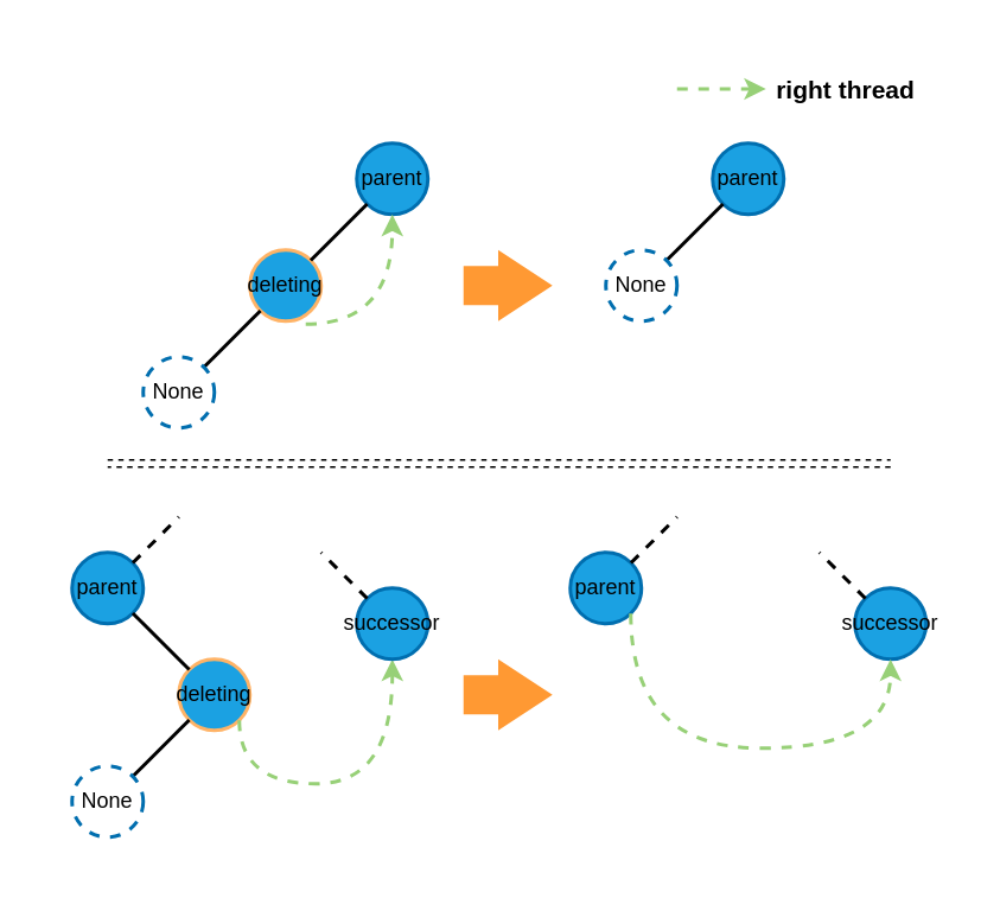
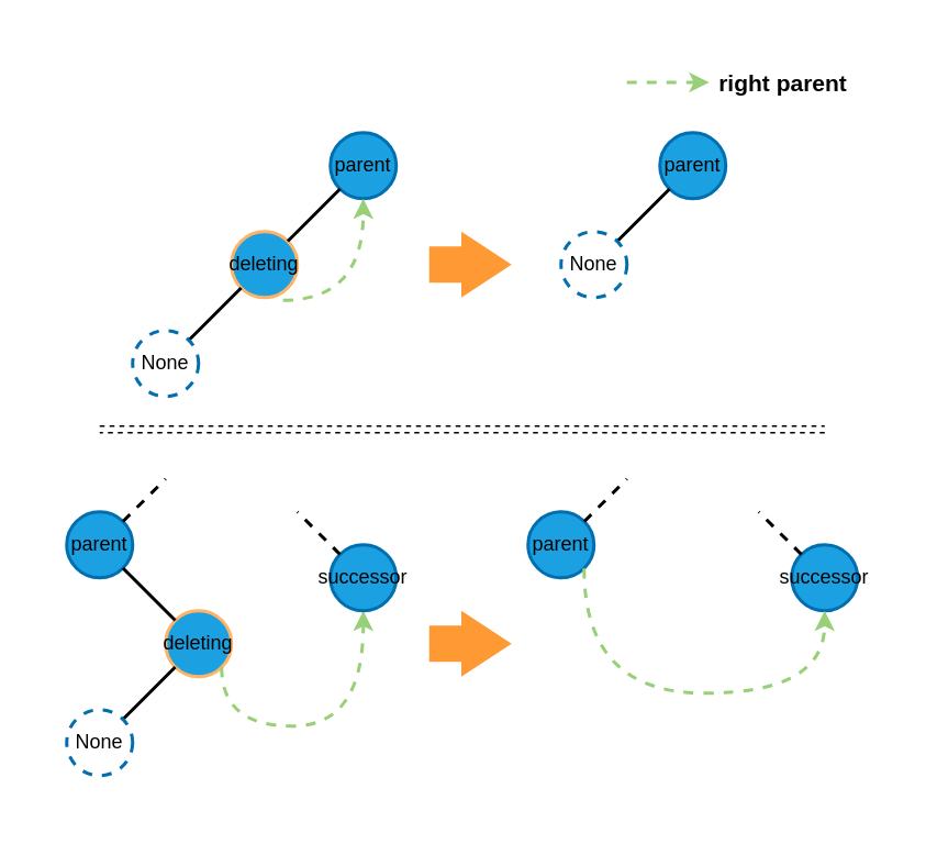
  <mxCell id="0" />
  <mxCell id="1" parent="0" />
  <mxCell id="2" value="" style="rounded=0;whiteSpace=wrap;html=1;fillColor=#FFFFFF;strokeColor=none;" parent="1" vertex="1"><mxGeometry x="20" y="20" width="520" height="470" as="geometry" /></mxCell>
  <mxCell id="3" value="&lt;font color=&quot;#000000&quot;&gt;parent&lt;/font&gt;" style="ellipse;whiteSpace=wrap;html=1;aspect=fixed;strokeColor=#006EAF;strokeWidth=2;fillColor=#1ba1e2;fontColor=#ffffff;" parent="1" vertex="1"><mxGeometry x="200" y="80" width="40" height="40" as="geometry" /></mxCell>
  <mxCell id="4" value="&lt;font color=&quot;#000000&quot;&gt;deleting&lt;/font&gt;" style="ellipse;whiteSpace=wrap;html=1;aspect=fixed;strokeColor=#FFB366;strokeWidth=2;fillColor=#1ba1e2;fontColor=#ffffff;" parent="1" vertex="1"><mxGeometry x="140" y="140" width="40" height="40" as="geometry" /></mxCell>
  <mxCell id="5" value="" style="endArrow=none;html=1;strokeColor=#000000;strokeWidth=2;" parent="1" source="3" target="4" edge="1"><mxGeometry width="50" height="50" relative="1" as="geometry"><mxPoint x="165.858" y="134.142" as="sourcePoint" /><mxPoint x="134.142" y="165.858" as="targetPoint" /></mxGeometry></mxCell>
  <mxCell id="6" value="" style="endArrow=classic;html=1;curved=1;strokeColor=#97D077;strokeWidth=2;dashed=1;exitX=0.783;exitY=1.042;exitDx=0;exitDy=0;entryX=0.5;entryY=1;entryDx=0;entryDy=0;edgeStyle=orthogonalEdgeStyle;exitPerimeter=0;" parent="1" source="4" target="3" edge="1"><mxGeometry width="50" height="50" relative="1" as="geometry"><mxPoint x="134.142" y="194.142" as="sourcePoint" /><mxPoint x="180" y="140" as="targetPoint" /></mxGeometry></mxCell>
  <mxCell id="7" value="" style="endArrow=none;html=1;strokeColor=#000000;strokeWidth=2;" parent="1" source="8" target="4" edge="1"><mxGeometry width="50" height="50" relative="1" as="geometry"><mxPoint x="120" y="200" as="sourcePoint" /><mxPoint x="184.142" y="155.858" as="targetPoint" /></mxGeometry></mxCell>
  <mxCell id="8" value="&lt;font color=&quot;#000000&quot;&gt;None&lt;/font&gt;" style="ellipse;whiteSpace=wrap;html=1;aspect=fixed;strokeColor=#006EAF;strokeWidth=2;fillColor=none;fontColor=#ffffff;dashed=1;" parent="1" vertex="1"><mxGeometry x="80" y="200" width="40" height="40" as="geometry" /></mxCell>
  <mxCell id="9" value="" style="html=1;shadow=0;dashed=0;align=center;verticalAlign=middle;shape=mxgraph.arrows2.arrow;dy=0.45;dx=30.5;notch=0;strokeColor=none;fillColor=#FF9933;" parent="1" vertex="1"><mxGeometry x="260" y="140" width="50" height="40" as="geometry" /></mxCell>
  <mxCell id="10" value="&lt;font color=&quot;#000000&quot;&gt;parent&lt;/font&gt;" style="ellipse;whiteSpace=wrap;html=1;aspect=fixed;strokeColor=#006EAF;strokeWidth=2;fillColor=#1ba1e2;fontColor=#ffffff;" parent="1" vertex="1"><mxGeometry x="400" y="80" width="40" height="40" as="geometry" /></mxCell>
  <mxCell id="11" value="" style="endArrow=none;html=1;strokeColor=#000000;strokeWidth=2;" parent="1" source="12" target="10" edge="1"><mxGeometry width="50" height="50" relative="1" as="geometry"><mxPoint x="360" y="210" as="sourcePoint" /><mxPoint x="385.858" y="184.142" as="targetPoint" /></mxGeometry></mxCell>
  <mxCell id="12" value="&lt;font color=&quot;#000000&quot;&gt;None&lt;/font&gt;" style="ellipse;whiteSpace=wrap;html=1;aspect=fixed;strokeColor=#006EAF;strokeWidth=2;fillColor=none;fontColor=#ffffff;dashed=1;" parent="1" vertex="1"><mxGeometry x="340" y="140" width="40" height="40" as="geometry" /></mxCell>
  <mxCell id="13" value="&lt;font color=&quot;#000000&quot;&gt;parent&lt;/font&gt;" style="ellipse;whiteSpace=wrap;html=1;aspect=fixed;strokeColor=#006EAF;strokeWidth=2;fillColor=#1ba1e2;fontColor=#ffffff;" parent="1" vertex="1"><mxGeometry x="40" y="310" width="40" height="40" as="geometry" /></mxCell>
  <mxCell id="14" value="&lt;font color=&quot;#000000&quot;&gt;deleting&lt;/font&gt;" style="ellipse;whiteSpace=wrap;html=1;aspect=fixed;strokeColor=#FFB366;strokeWidth=2;fillColor=#1ba1e2;fontColor=#ffffff;" parent="1" vertex="1"><mxGeometry x="100" y="370" width="40" height="40" as="geometry" /></mxCell>
  <mxCell id="15" value="" style="endArrow=none;html=1;strokeColor=#000000;strokeWidth=2;" parent="1" source="13" target="14" edge="1"><mxGeometry width="50" height="50" relative="1" as="geometry"><mxPoint x="5.858" y="364.142" as="sourcePoint" /><mxPoint x="-25.858" y="395.858" as="targetPoint" /></mxGeometry></mxCell>
  <mxCell id="16" value="" style="endArrow=none;html=1;strokeColor=#000000;strokeWidth=2;" parent="1" source="17" target="14" edge="1"><mxGeometry width="50" height="50" relative="1" as="geometry"><mxPoint y="430" as="sourcePoint" x="-40" /><mxPoint x="24.142" y="385.858" as="targetPoint" /></mxGeometry></mxCell>
  <mxCell id="17" value="&lt;font color=&quot;#000000&quot;&gt;None&lt;/font&gt;" style="ellipse;whiteSpace=wrap;html=1;aspect=fixed;strokeColor=#006EAF;strokeWidth=2;fillColor=none;fontColor=#ffffff;dashed=1;" parent="1" vertex="1"><mxGeometry x="40" y="430" width="40" height="40" as="geometry" /></mxCell>
  <mxCell id="18" value="" style="endArrow=classic;html=1;curved=1;strokeColor=#97D077;strokeWidth=2;dashed=1;entryX=0.5;entryY=1;entryDx=0;entryDy=0;edgeStyle=orthogonalEdgeStyle;" parent="1" source="14" target="19" edge="1"><mxGeometry width="50" height="50" relative="1" as="geometry"><mxPoint x="150" y="480" as="sourcePoint" /><mxPoint x="198.68" y="368.3" as="targetPoint" /><Array as="points"><mxPoint x="134" y="440" /><mxPoint x="220" y="440" /></Array></mxGeometry></mxCell>
  <mxCell id="19" value="&lt;font color=&quot;#000000&quot;&gt;successor&lt;/font&gt;" style="ellipse;whiteSpace=wrap;html=1;aspect=fixed;strokeColor=#006EAF;strokeWidth=2;fillColor=#1ba1e2;fontColor=#ffffff;" parent="1" vertex="1"><mxGeometry x="200" y="330" width="40" height="40" as="geometry" /></mxCell>
  <mxCell id="20" value="" style="html=1;shadow=0;dashed=0;align=center;verticalAlign=middle;shape=mxgraph.arrows2.arrow;dy=0.45;dx=30.5;notch=0;strokeColor=none;fillColor=#FF9933;" parent="1" vertex="1"><mxGeometry x="260" y="370" width="50" height="40" as="geometry" /></mxCell>
  <mxCell id="21" value="&lt;font color=&quot;#000000&quot;&gt;parent&lt;/font&gt;" style="ellipse;whiteSpace=wrap;html=1;aspect=fixed;strokeColor=#006EAF;strokeWidth=2;fillColor=#1ba1e2;fontColor=#ffffff;" parent="1" vertex="1"><mxGeometry x="320" y="310" width="40" height="40" as="geometry" /></mxCell>
  <mxCell id="22" value="&lt;font color=&quot;#000000&quot;&gt;successor&lt;/font&gt;" style="ellipse;whiteSpace=wrap;html=1;aspect=fixed;strokeColor=#006EAF;strokeWidth=2;fillColor=#1ba1e2;fontColor=#ffffff;" parent="1" vertex="1"><mxGeometry x="480" y="330" width="40" height="40" as="geometry" /></mxCell>
  <mxCell id="23" value="" style="endArrow=classic;html=1;curved=1;strokeColor=#97D077;strokeWidth=2;dashed=1;entryX=0.5;entryY=1;entryDx=0;entryDy=0;edgeStyle=orthogonalEdgeStyle;" parent="1" source="21" target="22" edge="1"><mxGeometry width="50" height="50" relative="1" as="geometry"><mxPoint x="390" y="429.98" as="sourcePoint" /><mxPoint x="438.68" y="368.3" as="targetPoint" /><Array as="points"><mxPoint x="354" y="420" /><mxPoint x="500" y="420" /></Array></mxGeometry></mxCell>
  <mxCell id="24" value="" style="endArrow=none;html=1;strokeColor=#000000;strokeWidth=2;exitX=1;exitY=0;exitDx=0;exitDy=0;dashed=1;" parent="1" source="13" edge="1"><mxGeometry width="50" height="50" relative="1" as="geometry"><mxPoint x="84.142" y="354.142" as="sourcePoint" /><mxPoint x="100" y="290" as="targetPoint" /></mxGeometry></mxCell>
  <mxCell id="25" value="" style="endArrow=none;html=1;strokeColor=#000000;strokeWidth=2;exitX=0;exitY=0;exitDx=0;exitDy=0;dashed=1;" parent="1" source="19" edge="1"><mxGeometry width="50" height="50" relative="1" as="geometry"><mxPoint x="94.142" y="364.142" as="sourcePoint" /><mxPoint x="180" y="310" as="targetPoint" /></mxGeometry></mxCell>
  <mxCell id="26" value="" style="endArrow=none;html=1;strokeColor=#000000;strokeWidth=2;dashed=1;" parent="1" source="21" edge="1"><mxGeometry width="50" height="50" relative="1" as="geometry"><mxPoint x="104.142" y="374.142" as="sourcePoint" /><mxPoint x="380" y="290" as="targetPoint" /></mxGeometry></mxCell>
  <mxCell id="27" value="" style="endArrow=none;html=1;strokeColor=#000000;strokeWidth=2;dashed=1;" parent="1" source="22" edge="1"><mxGeometry width="50" height="50" relative="1" as="geometry"><mxPoint x="114.142" y="384.142" as="sourcePoint" /><mxPoint x="460" y="310" as="targetPoint" /></mxGeometry></mxCell>
  <mxCell id="28" value="" style="shape=link;html=1;dashed=1;strokeColor=#000000;" parent="1" edge="1"><mxGeometry width="50" height="50" relative="1" as="geometry"><mxPoint x="500" y="260" as="sourcePoint" /><mxPoint x="60" y="260" as="targetPoint" /></mxGeometry></mxCell>
  <mxCell id="29" value="" style="endArrow=classic;html=1;dashed=1;strokeColor=#97D077;strokeWidth=2;" parent="1" edge="1"><mxGeometry width="50" height="50" relative="1" as="geometry"><mxPoint x="380" y="49.5" as="sourcePoint" /><mxPoint x="430" y="49.5" as="targetPoint" /></mxGeometry></mxCell>
- <mxCell id="30" value="&lt;font color=&quot;#000000&quot; style=&quot;font-size: 14px&quot;&gt;&lt;b&gt;right thread&lt;/b&gt;&lt;/font&gt;" style="text;html=1;strokeColor=none;fillColor=none;align=center;verticalAlign=middle;whiteSpace=wrap;rounded=0;" parent="1" vertex="1"><mxGeometry x="430" y="40" width="90" height="20" as="geometry" /></mxCell>
+ <mxCell id="30" value="&lt;font color=&quot;#000000&quot; style=&quot;font-size: 14px&quot;&gt;&lt;b&gt;right parent&lt;/b&gt;&lt;/font&gt;" style="text;html=1;strokeColor=none;fillColor=none;align=center;verticalAlign=middle;whiteSpace=wrap;rounded=0;" parent="1" vertex="1"><mxGeometry x="430" y="40" width="90" height="20" as="geometry" /></mxCell>
